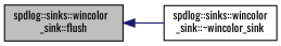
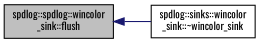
  digraph {
    rankdir=LR
    fontname=Oswald
    node [color=black fontname=Oswald fontsize=10 shape=record style=filled]
-   n1 [fillcolor=grey75 fontcolor=black height=0.2 label="spdlog::sinks::wincolor\l_sink::flush" width=0.4]
+   n1 [fillcolor=grey75 fontcolor=black height=0.2 label="spdlog::spdlog::wincolor\l_sink::flush" width=0.4]
    n2 [fillcolor=white height=0.2 label="spdlog::sinks::wincolor\l_sink::~wincolor_sink" width=0.4]
    n1 -> n2 [color=midnightblue dir=back fontname=Oswald fontsize=10 labelfontname=Helvetica labelfontsize=10 style=solid]
  }
